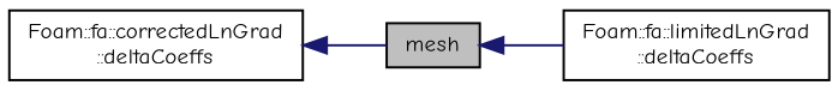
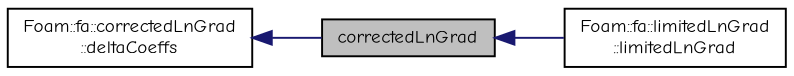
  digraph {
    fontname="Comic Neue"
    rankdir=LR
    node [color=black fontname="Comic Neue" fontsize=10 shape=record]
    edge [color=midnightblue dir=back fontname="Comic Neue" fontsize=10 labelfontname=Helvetica labelfontsize=10 style=solid]
-   n1 [fillcolor=grey75 fontcolor=black height=0.2 label=mesh style=filled width=0.4]
-   n2 [height=0.2 label="Foam::fa::limitedLnGrad\l::deltaCoeffs" width=0.4]
+   n1 [fillcolor=grey75 fontcolor=black height=0.2 label=correctedLnGrad style=filled width=0.4]
+   n2 [height=0.2 label="Foam::fa::limitedLnGrad\l::limitedLnGrad" width=0.4]
    n3 [height=0.2 label="Foam::fa::correctedLnGrad\l::deltaCoeffs" width=0.4]
    n1 -> n2
    n3 -> n1
  }
